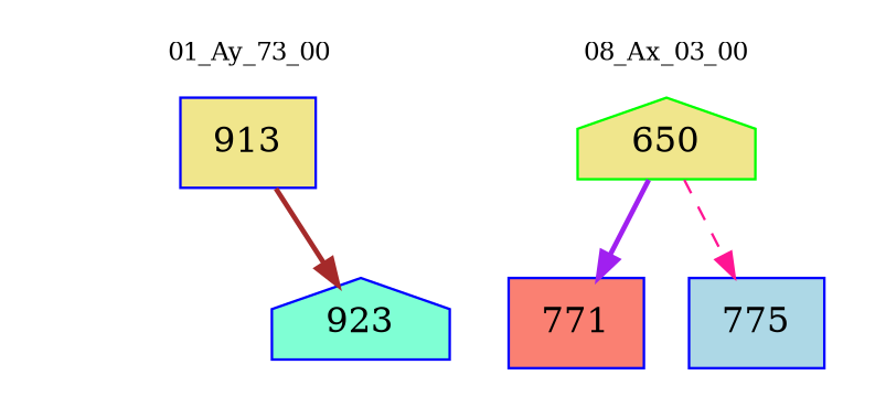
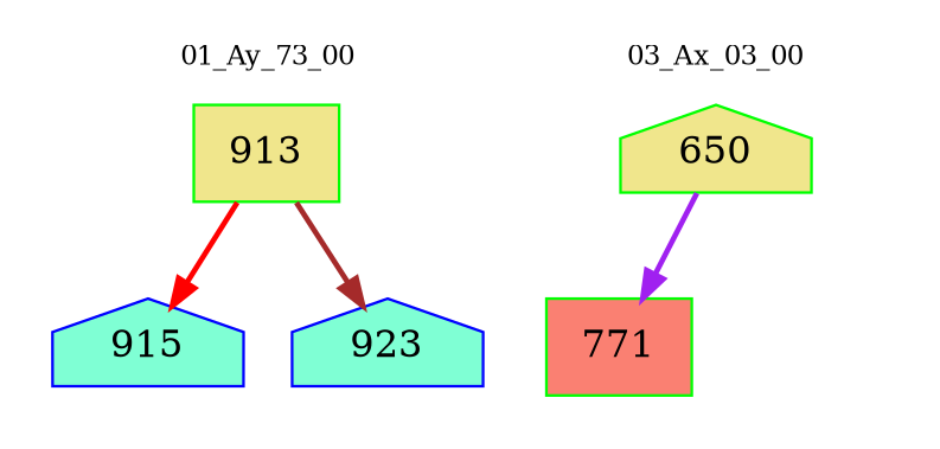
  digraph {
    node [color=blue fillcolor=khaki shape=box style=filled]
    edge [style=bold]
-   n1 [label=913]
+   n1 [color=green label=913]
+   n2 [fillcolor=aquamarine label=915 shape=house]
    n3 [fillcolor=aquamarine label=923 shape=house]
    n4 [color=green label=650 shape=house]
-   n5 [fillcolor=salmon label=771]
-   n6 [fillcolor=lightblue label=775]
+   n5 [color=green fillcolor=salmon label=771]
    subgraph cluster_1 {
      color=white
      fontsize=10
      label="01_Ay_73_00"
      n1
+     n2
      n3
    }
    subgraph cluster_2 {
      color=white
      fontsize=10
-     label="08_Ax_03_00"
+     label="03_Ax_03_00"
      n4
      n5
-     n6
    }
+   n1 -> n2 [color=red]
    n1 -> n3 [color=brown]
    n4 -> n5 [color=purple]
-   n4 -> n6 [color=deeppink style=dashed]
  }
